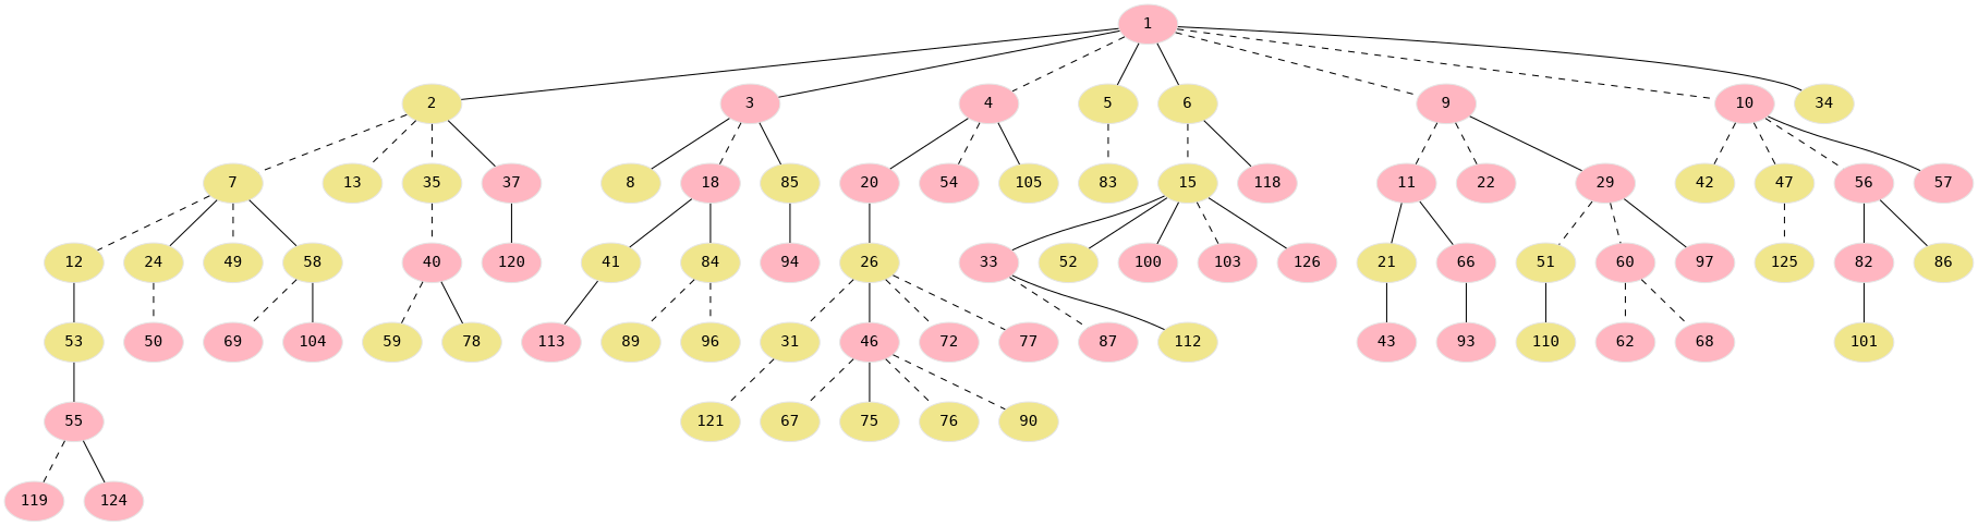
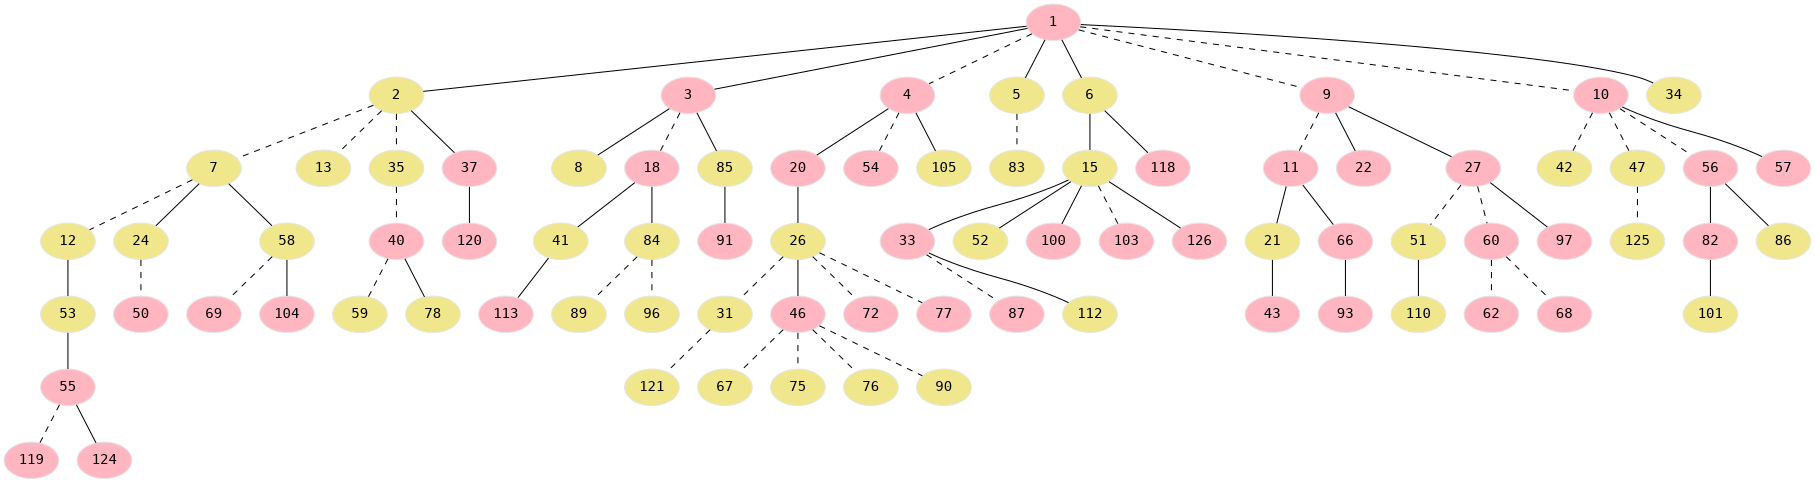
  graph {
    fontname="DejaVu Sans Mono"
    node [color=gray90 fillcolor=lightpink fontname="DejaVu Sans Mono" style=filled]
    edge [fontname="DejaVu Sans Mono" style=solid]
    1 [super="+19"]
    2 [fillcolor=khaki super="+73"]
    3 [super="+14"]
    4 [super="+38"]
    5 [fillcolor=khaki super="+45"]
    6 [fillcolor=khaki super="+27"]
    9 [super="+122"]
    10 [super="+28"]
    34 [fillcolor=khaki]
    7 [fillcolor=khaki super="+23"]
    13 [fillcolor=khaki super="+17"]
    35 [fillcolor=khaki super="+79"]
    37 [super="+64"]
    8 [fillcolor=khaki super="+102"]
    18 [super="+44"]
    85 [fillcolor=khaki]
    20
    54
    105 [fillcolor=khaki]
    83 [fillcolor=khaki]
    15 [fillcolor=khaki super="+25"]
    118 [super="+123"]
    11 [super="+48"]
    22
-   29 [super="+32"]
+   29 [super="+32" label=27]
    42 [fillcolor=khaki]
    47 [fillcolor=khaki super="+95"]
    56 [super="+115"]
    57
    12 [fillcolor=khaki]
    24 [fillcolor=khaki]
-   49 [fillcolor=khaki super="+74"]
    58 [fillcolor=khaki super="+61"]
    40 [super="+70"]
    120
    41 [fillcolor=khaki]
    84 [fillcolor=khaki super="+99"]
-   91 [super="+107" label=94]
+   91 [super="+107"]
    26 [fillcolor=khaki super="+30"]
    33 [super="+36"]
    52 [fillcolor=khaki]
    100
    103
    126
    53 [fillcolor=khaki]
    50 [super="+94"]
    69
    104 [super="+111"]
    113
    21 [fillcolor=khaki super="+39"]
    66 [super="+98"]
    51 [fillcolor=khaki]
    60 [super="+117"]
    97
    125 [fillcolor=khaki]
    82
    86 [fillcolor=khaki]
    43 [super="+108"]
    93 [super="+116"]
    55 [super="+71"]
    87 [super="+109"]
    112 [fillcolor=khaki super="+114"]
    89 [fillcolor=khaki]
    96 [fillcolor=khaki super="+106"]
    31 [fillcolor=khaki super="+65"]
    46 [super="+63"]
    72
    77
    121 [fillcolor=khaki]
    67 [fillcolor=khaki]
    75 [fillcolor=khaki]
    76 [fillcolor=khaki super="+80"]
    90 [fillcolor=khaki]
    110 [fillcolor=khaki]
    62 [super="+92"]
    68
    59 [fillcolor=khaki super="+81"]
    78 [fillcolor=khaki]
    119
    124
    101 [fillcolor=khaki]
    1 -- 2
    1 -- 3
    1 -- 4 [style=dashed]
    1 -- 5
    1 -- 6
    1 -- 9 [style=dashed]
    1 -- 10 [style=dashed]
    1 -- 34
    2 -- 7 [style=dashed]
    2 -- 13 [style=dashed]
    2 -- 35 [style=dashed]
    2 -- 37
    3 -- 8
    3 -- 18 [style=dashed]
    3 -- 85
    4 -- 20
    4 -- 54 [style=dashed]
    4 -- 105
    5 -- 83 [style=dashed]
-   6 -- 15 [style=dashed]
+   6 -- 15
    6 -- 118
    9 -- 11 [style=dashed]
-   9 -- 22 [style=dashed]
+   9 -- 22
    9 -- 29
    10 -- 42 [style=dashed]
    10 -- 47 [style=dashed]
    10 -- 56 [style=dashed]
    10 -- 57
    7 -- 12 [style=dashed]
    7 -- 24
-   7 -- 49 [style=dashed]
    7 -- 58
    35 -- 40 [style=dashed]
    37 -- 120
    18 -- 41
    18 -- 84
    85 -- 91
    20 -- 26
    15 -- 33
    15 -- 52
    15 -- 100
    15 -- 103 [style=dashed]
    15 -- 126
    11 -- 21
    11 -- 66
    29 -- 51 [style=dashed]
    29 -- 60 [style=dashed]
    29 -- 97
    47 -- 125 [style=dashed]
    56 -- 82
    56 -- 86
    12 -- 53
    24 -- 50 [style=dashed]
    58 -- 69 [style=dashed]
    58 -- 104
    40 -- 59 [style=dashed]
    40 -- 78
    41 -- 113
    84 -- 89 [style=dashed]
    84 -- 96 [style=dashed]
    26 -- 31 [style=dashed]
    26 -- 46
    26 -- 72 [style=dashed]
    26 -- 77 [style=dashed]
    33 -- 87 [style=dashed]
    33 -- 112
    53 -- 55
    21 -- 43
    66 -- 93
    51 -- 110
    60 -- 62 [style=dashed]
    60 -- 68 [style=dashed]
    82 -- 101
    55 -- 119 [style=dashed]
    55 -- 124
    31 -- 121 [style=dashed]
    46 -- 67 [style=dashed]
-   46 -- 75
+   46 -- 75 [style=dashed]
    46 -- 76 [style=dashed]
    46 -- 90 [style=dashed]
  }
